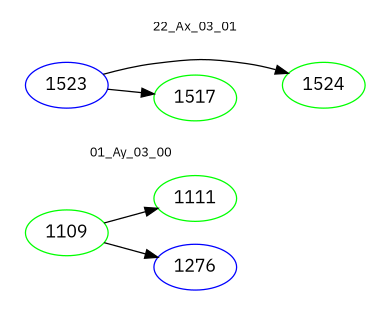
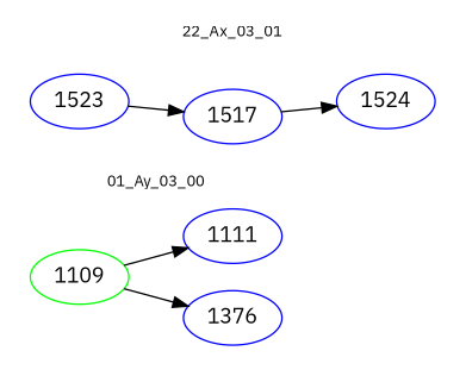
  digraph {
    fontname="IBM Plex Sans"
    rankdir=LR
    node [color=green fontname="IBM Plex Sans"]
    edge [color=black fontname="IBM Plex Sans"]
    n1 [label=1109]
-   n2 [color=blue label=1276]
-   n3 [label=1111]
+   n2 [color=blue label=1376]
+   n3 [color=blue label=1111]
    n4 [color=blue label=1523]
-   n5 [label=1517]
-   n6 [label=1524]
+   n5 [color=blue label=1517]
+   n6 [color=blue label=1524]
    subgraph cluster_1 {
      color=white
      fontsize=10
      label="01_Ay_03_00"
      n1
      n2
      n3
    }
    subgraph cluster_2 {
      color=white
      fontsize=10
      label="22_Ax_03_01"
      n4
      n5
      n6
    }
    n1 -> n2
    n1 -> n3
    n4 -> n5
-   n4 -> n6
+   n5 -> n6
  }
